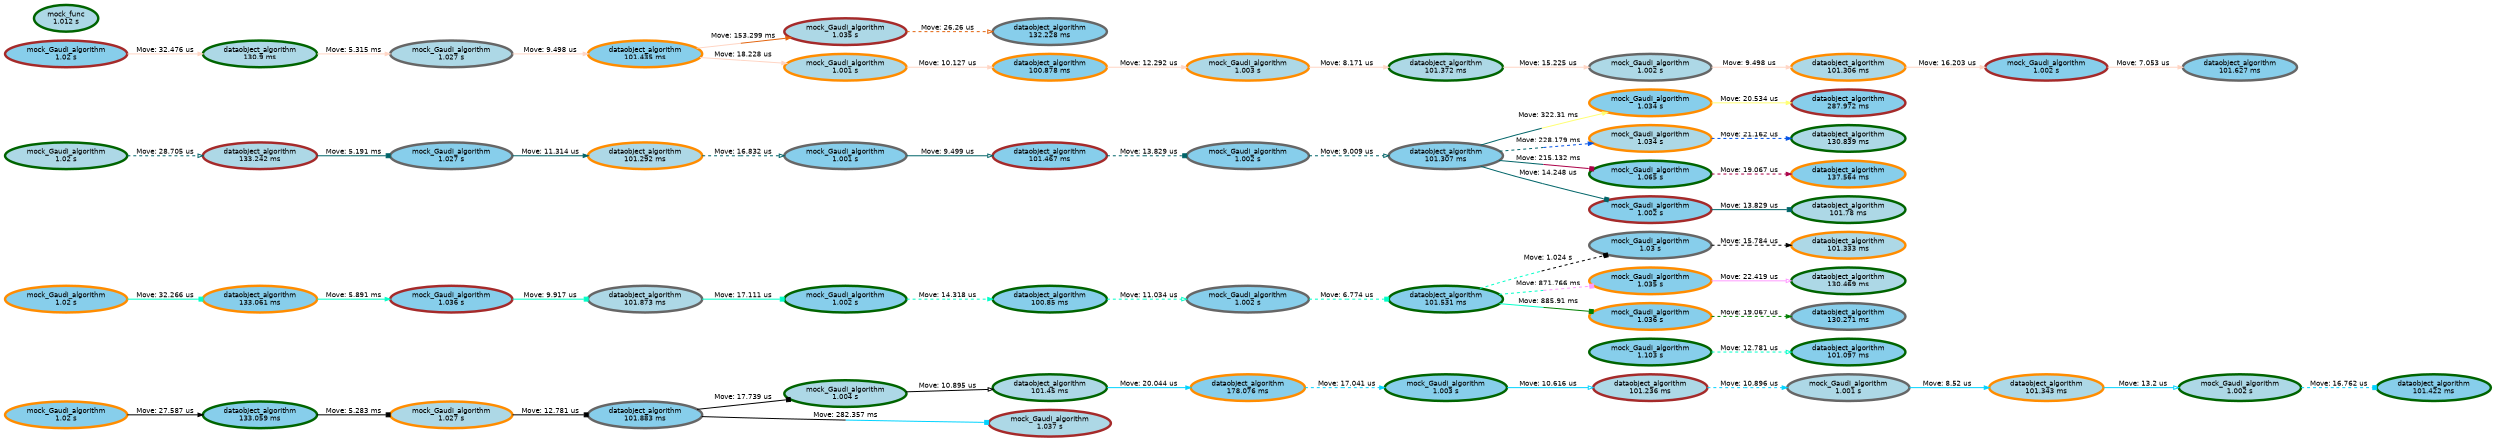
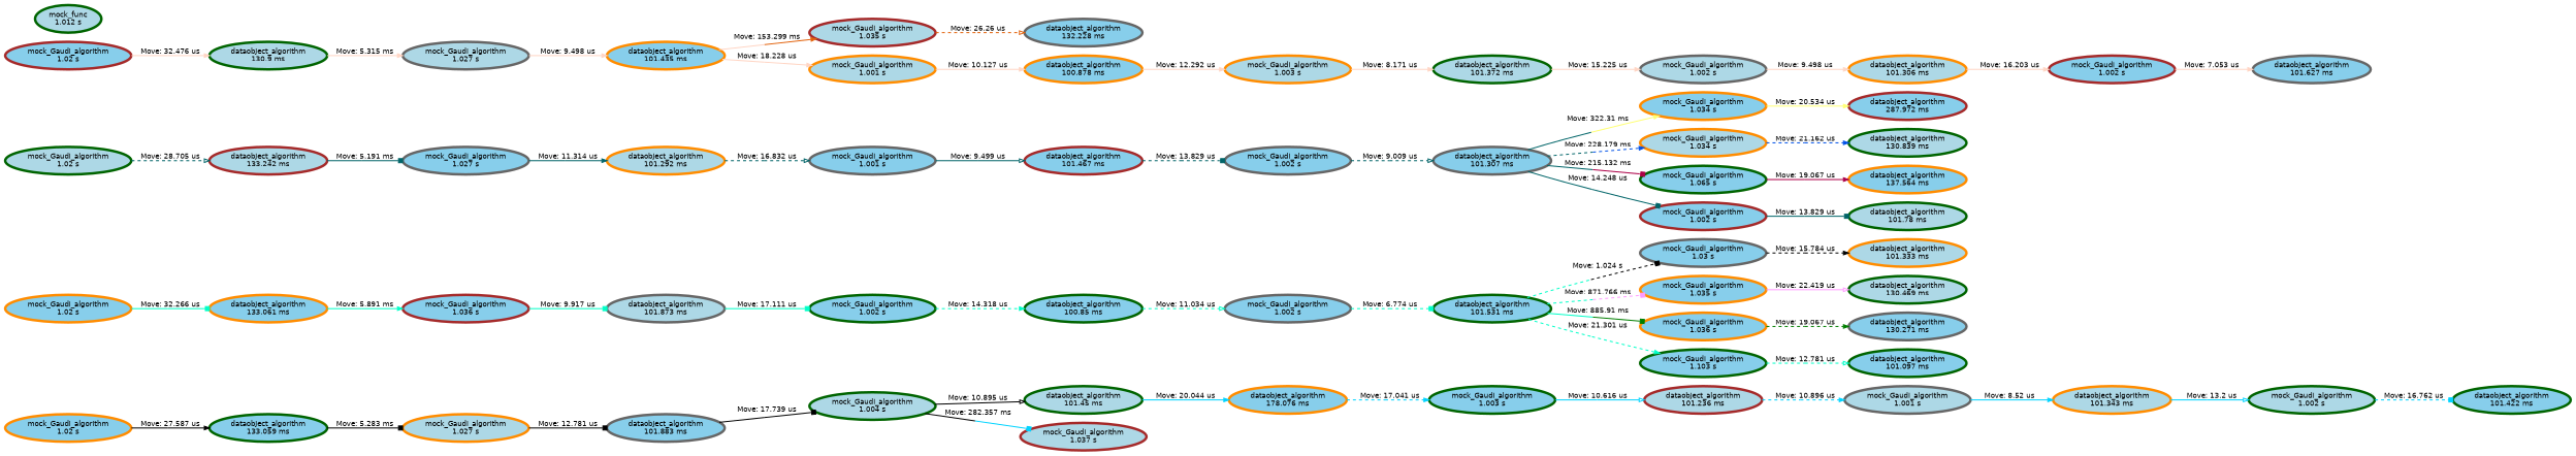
  strict digraph {
    fontname="DejaVu Sans"
    rankdir=LR
    node [color=darkgreen fillcolor=skyblue fontname="DejaVu Sans" penwidth=5 shape=ellipse style=filled]
    edge [arrowhead=box color="#FFD5C4;0.5:#FFD5C4" fontname="DejaVu Sans" penwidth=2 style=solid]
    n1 [color=darkorange label="mock_Gaudi_algorithm\n1.02 s"]
    n2 [label="dataobject_algorithm\n133.059 ms"]
    n3 [color=darkorange fillcolor=lightblue label="mock_Gaudi_algorithm\n1.027 s"]
    n4 [color=gray40 label="dataobject_algorithm\n101.883 ms"]
    n5 [fillcolor=lightblue label="mock_Gaudi_algorithm\n1.004 s"]
    n6 [color=brown fillcolor=lightblue label="mock_Gaudi_algorithm\n1.037 s"]
    n7 [fillcolor=lightblue label="dataobject_algorithm\n101.45 ms"]
    n8 [color=darkorange label="dataobject_algorithm\n178.076 ms"]
    n9 [color=gray40 label="mock_Gaudi_algorithm\n1.03 s"]
    n10 [color=darkorange fillcolor=lightblue label="dataobject_algorithm\n101.333 ms"]
    n11 [color=darkorange label="mock_Gaudi_algorithm\n1.034 s"]
    n12 [color=brown label="dataobject_algorithm\n287.972 ms"]
    n13 [color=darkorange label="mock_Gaudi_algorithm\n1.035 s"]
    n14 [fillcolor=lightblue label="dataobject_algorithm\n130.469 ms"]
    n15 [label="mock_Gaudi_algorithm\n1.003 s"]
    n16 [color=brown fillcolor=lightblue label="dataobject_algorithm\n101.236 ms"]
    n17 [color=gray40 fillcolor=lightblue label="mock_Gaudi_algorithm\n1.001 s"]
    n18 [color=darkorange fillcolor=lightblue label="dataobject_algorithm\n101.343 ms"]
    n19 [fillcolor=lightblue label="mock_Gaudi_algorithm\n1.002 s"]
    n20 [label="dataobject_algorithm\n101.422 ms"]
    n21 [color=brown fillcolor=lightblue label="mock_Gaudi_algorithm\n1.035 s"]
    n22 [color=gray40 label="dataobject_algorithm\n132.228 ms"]
    n23 [color=darkorange label="mock_Gaudi_algorithm\n1.036 s"]
    n24 [color=gray40 label="dataobject_algorithm\n130.271 ms"]
    n25 [color=darkorange fillcolor=lightblue label="mock_Gaudi_algorithm\n1.034 s"]
    n26 [fillcolor=lightblue label="dataobject_algorithm\n130.839 ms"]
    n27 [label="mock_Gaudi_algorithm\n1.065 s"]
    n28 [color=darkorange label="dataobject_algorithm\n137.564 ms"]
    n29 [fillcolor=lightblue label="mock_func\n1.012 s"]
    n30 [color=darkorange label="mock_Gaudi_algorithm\n1.02 s"]
    n31 [color=darkorange label="dataobject_algorithm\n133.061 ms"]
    n32 [color=brown label="mock_Gaudi_algorithm\n1.036 s"]
    n33 [color=gray40 fillcolor=lightblue label="dataobject_algorithm\n101.873 ms"]
    n34 [label="mock_Gaudi_algorithm\n1.002 s"]
    n35 [label="dataobject_algorithm\n100.85 ms"]
    n36 [color=gray40 label="mock_Gaudi_algorithm\n1.002 s"]
    n37 [label="dataobject_algorithm\n101.531 ms"]
    n38 [label="mock_Gaudi_algorithm\n1.103 s"]
    n39 [label="dataobject_algorithm\n101.097 ms"]
    n40 [fillcolor=lightblue label="mock_Gaudi_algorithm\n1.02 s"]
    n41 [color=brown fillcolor=lightblue label="dataobject_algorithm\n133.242 ms"]
    n42 [color=gray40 label="mock_Gaudi_algorithm\n1.027 s"]
    n43 [color=darkorange fillcolor=lightblue label="dataobject_algorithm\n101.292 ms"]
    n44 [color=gray40 label="mock_Gaudi_algorithm\n1.001 s"]
    n45 [color=brown label="dataobject_algorithm\n101.467 ms"]
    n46 [color=gray40 label="mock_Gaudi_algorithm\n1.002 s"]
    n47 [color=gray40 label="dataobject_algorithm\n101.307 ms"]
    n48 [color=brown label="mock_Gaudi_algorithm\n1.002 s"]
    n49 [fillcolor=lightblue label="dataobject_algorithm\n101.78 ms"]
    n50 [color=brown label="mock_Gaudi_algorithm\n1.02 s"]
    n51 [fillcolor=lightblue label="dataobject_algorithm\n130.9 ms"]
    n52 [color=gray40 fillcolor=lightblue label="mock_Gaudi_algorithm\n1.027 s"]
    n53 [color=darkorange label="dataobject_algorithm\n101.435 ms"]
    n54 [color=darkorange fillcolor=lightblue label="mock_Gaudi_algorithm\n1.001 s"]
    n55 [color=darkorange label="dataobject_algorithm\n100.878 ms"]
    n56 [color=darkorange fillcolor=lightblue label="mock_Gaudi_algorithm\n1.003 s"]
    n57 [fillcolor=lightblue label="dataobject_algorithm\n101.372 ms"]
    n58 [color=gray40 fillcolor=lightblue label="mock_Gaudi_algorithm\n1.002 s"]
    n59 [color=darkorange fillcolor=lightblue label="dataobject_algorithm\n101.306 ms"]
    n60 [color=brown label="mock_Gaudi_algorithm\n1.002 s"]
    n61 [color=gray40 label="dataobject_algorithm\n101.627 ms"]
    n1 -> n2 [arrowhead=normal color="#000000;0.5:#000000" label="Move: 27.587 us"]
    n2 -> n3 [color="#000000;0.5:#000000" label="Move: 5.283 ms"]
    n3 -> n4 [color="#000000;0.5:#000000" label="Move: 12.781 us"]
    n4 -> n5 [color="#000000;0.5:#000000" label="Move: 17.739 us"]
-   n4 -> n6 [color="#000000;0.5:#00D3FF" label="Move: 282.357 ms"]
+   n5 -> n6 [color="#000000;0.5:#00D3FF" label="Move: 282.357 ms"]
    n5 -> n7 [arrowhead=onormal color="#000000;0.5:#000000" label="Move: 10.895 us"]
    n7 -> n8 [arrowhead=normal color="#00D3FF;0.5:#00D3FF" label="Move: 20.044 us"]
    n8 -> n15 [arrowhead=normal color="#00D3FF;0.5:#00D3FF" label="Move: 17.041 us" style=dashed]
    n9 -> n10 [arrowhead=normal color="#000000;0.5:#000000" label="Move: 15.784 us" style=dashed]
    n11 -> n12 [color="#FFFF74;0.5:#FFFF74" label="Move: 20.534 us" arrowhead="" style=""]
    n13 -> n14 [arrowhead=onormal color="#FF9BFF;0.5:#FF9BFF" label="Move: 22.419 us"]
    n15 -> n16 [arrowhead=onormal color="#00D3FF;0.5:#00D3FF" label="Move: 10.616 us"]
    n16 -> n17 [arrowhead=normal color="#00D3FF;0.5:#00D3FF" label="Move: 10.896 us" style=dashed]
    n17 -> n18 [arrowhead=normal color="#00D3FF;0.5:#00D3FF" label="Move: 8.52 us"]
    n18 -> n19 [arrowhead=onormal color="#00D3FF;0.5:#00D3FF" label="Move: 13.2 us"]
    n19 -> n20 [color="#00D3FF;0.5:#00D3FF" label="Move: 16.762 us" style=dashed]
    n21 -> n22 [arrowhead=onormal color="#E2630D;0.5:#E2630D" label="Move: 26.26 us" style=dashed]
    n23 -> n24 [arrowhead=normal color="#007E00;0.5:#007E00" label="Move: 19.067 us" style=dashed]
    n25 -> n26 [arrowhead=normal color="#0050E6;0.5:#0050E6" label="Move: 21.162 us" style=dashed]
-   n27 -> n28 [arrowhead=normal color="#AC0047;0.5:#AC0047" label="Move: 19.067 us" style=dashed]
+   n27 -> n28 [arrowhead=normal color="#AC0047;0.5:#AC0047" label="Move: 19.067 us"]
    n30 -> n31 [color="#00FFC8;0.5:#00FFC8" label="Move: 32.266 us"]
    n31 -> n32 [arrowhead=normal color="#00FFC8;0.5:#00FFC8" label="Move: 5.891 ms"]
    n32 -> n33 [color="#00FFC8;0.5:#00FFC8" label="Move: 9.917 us"]
    n33 -> n34 [color="#00FFC8;0.5:#00FFC8" label="Move: 17.111 us"]
    n34 -> n35 [arrowhead=normal color="#00FFC8;0.5:#00FFC8" label="Move: 14.318 us" style=dashed]
    n35 -> n36 [arrowhead=onormal color="#00FFC8;0.5:#00FFC8" label="Move: 11.034 us" style=dashed]
    n36 -> n37 [color="#00FFC8;0.5:#00FFC8" label="Move: 6.774 us" style=dashed]
    n37 -> n9 [color="#00FFC8;0.5:#000000" label="Move: 1.024 s" style=dashed]
    n37 -> n13 [color="#00FFC8;0.5:#FF9BFF" label="Move: 871.766 ms" style=dashed]
    n37 -> n23 [color="#00FFC8;0.5:#007E00" label="Move: 885.91 ms"]
+   n37 -> n38 [arrowhead=normal color="#00FFC8;0.5:#00FFC8" label="Move: 21.301 us" style=dashed]
    n38 -> n39 [arrowhead=onormal color="#00FFC8;0.5:#00FFC8" label="Move: 12.781 us" style=dashed]
    n40 -> n41 [arrowhead=onormal color="#006468;0.5:#006468" label="Move: 28.705 us" style=dashed]
    n41 -> n42 [color="#006468;0.5:#006468" label="Move: 5.191 ms"]
    n42 -> n43 [arrowhead=normal color="#006468;0.5:#006468" label="Move: 11.314 us"]
    n43 -> n44 [arrowhead=onormal color="#006468;0.5:#006468" label="Move: 16.832 us" style=dashed]
    n44 -> n45 [arrowhead=onormal color="#006468;0.5:#006468" label="Move: 9.499 us"]
    n45 -> n46 [color="#006468;0.5:#006468" label="Move: 13.829 us" style=dashed]
    n46 -> n47 [arrowhead=onormal color="#006468;0.5:#006468" label="Move: 9.009 us" style=dashed]
    n47 -> n11 [arrowhead=normal color="#006468;0.5:#FFFF74" label="Move: 322.31 ms"]
    n47 -> n25 [arrowhead=normal color="#006468;0.5:#0050E6" label="Move: 228.179 ms" style=dashed]
    n47 -> n27 [color="#006468;0.5:#AC0047" label="Move: 215.132 ms"]
    n47 -> n48 [color="#006468;0.5:#006468" label="Move: 14.248 us"]
    n48 -> n49 [color="#006468;0.5:#006468" label="Move: 13.829 us"]
    n50 -> n51 [label="Move: 32.476 us" arrowhead="" style=""]
    n51 -> n52 [label="Move: 5.315 ms" arrowhead="" style=""]
    n52 -> n53 [label="Move: 9.498 us" arrowhead="" style=""]
    n53 -> n21 [color="#FFD5C4;0.5:#E2630D" label="Move: 153.299 ms" arrowhead="" style=""]
    n53 -> n54 [label="Move: 18.228 us" arrowhead="" style=""]
    n54 -> n55 [label="Move: 10.127 us" arrowhead="" style=""]
    n55 -> n56 [label="Move: 12.292 us" arrowhead="" style=""]
    n56 -> n57 [label="Move: 8.171 us" arrowhead="" style=""]
    n57 -> n58 [label="Move: 15.225 us" arrowhead="" style=""]
    n58 -> n59 [label="Move: 9.498 us" arrowhead="" style=""]
    n59 -> n60 [label="Move: 16.203 us" arrowhead="" style=""]
    n60 -> n61 [label="Move: 7.053 us" arrowhead="" style=""]
  }
